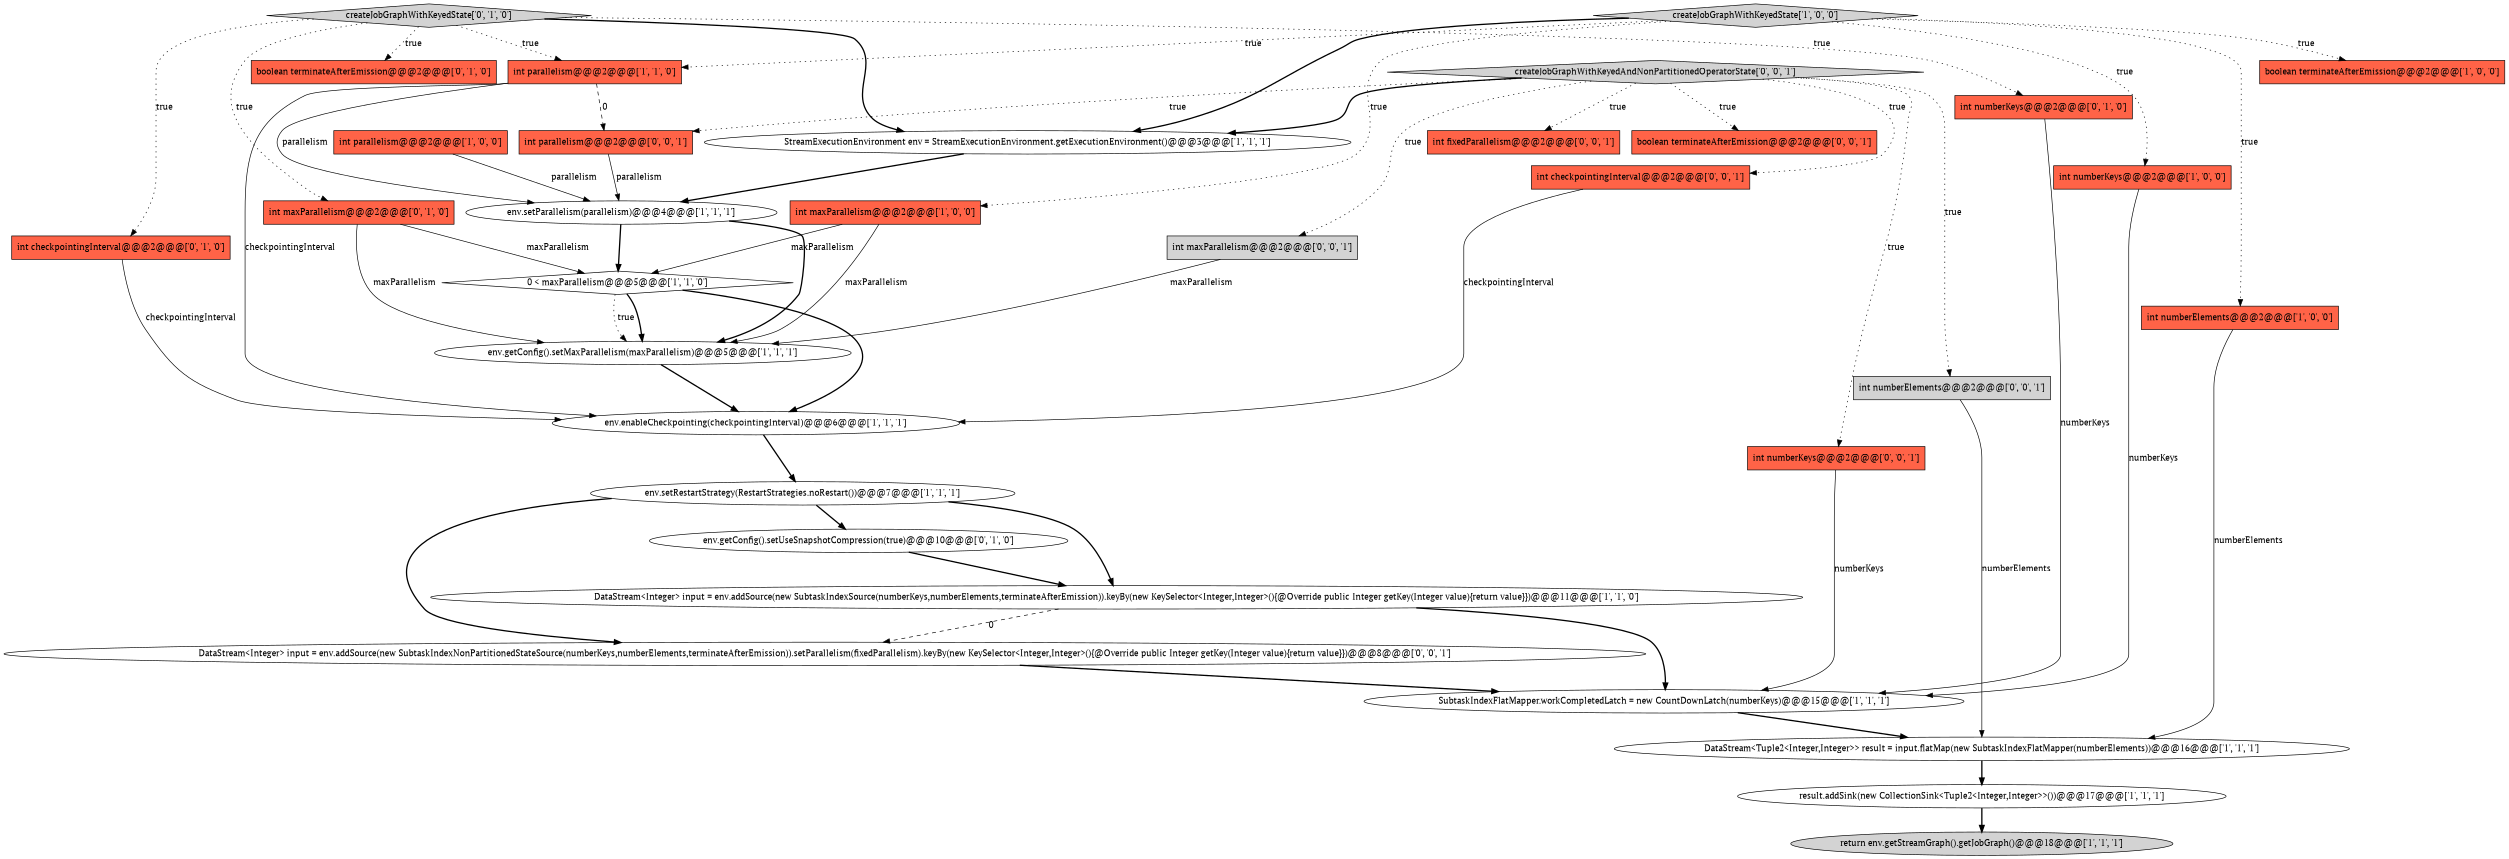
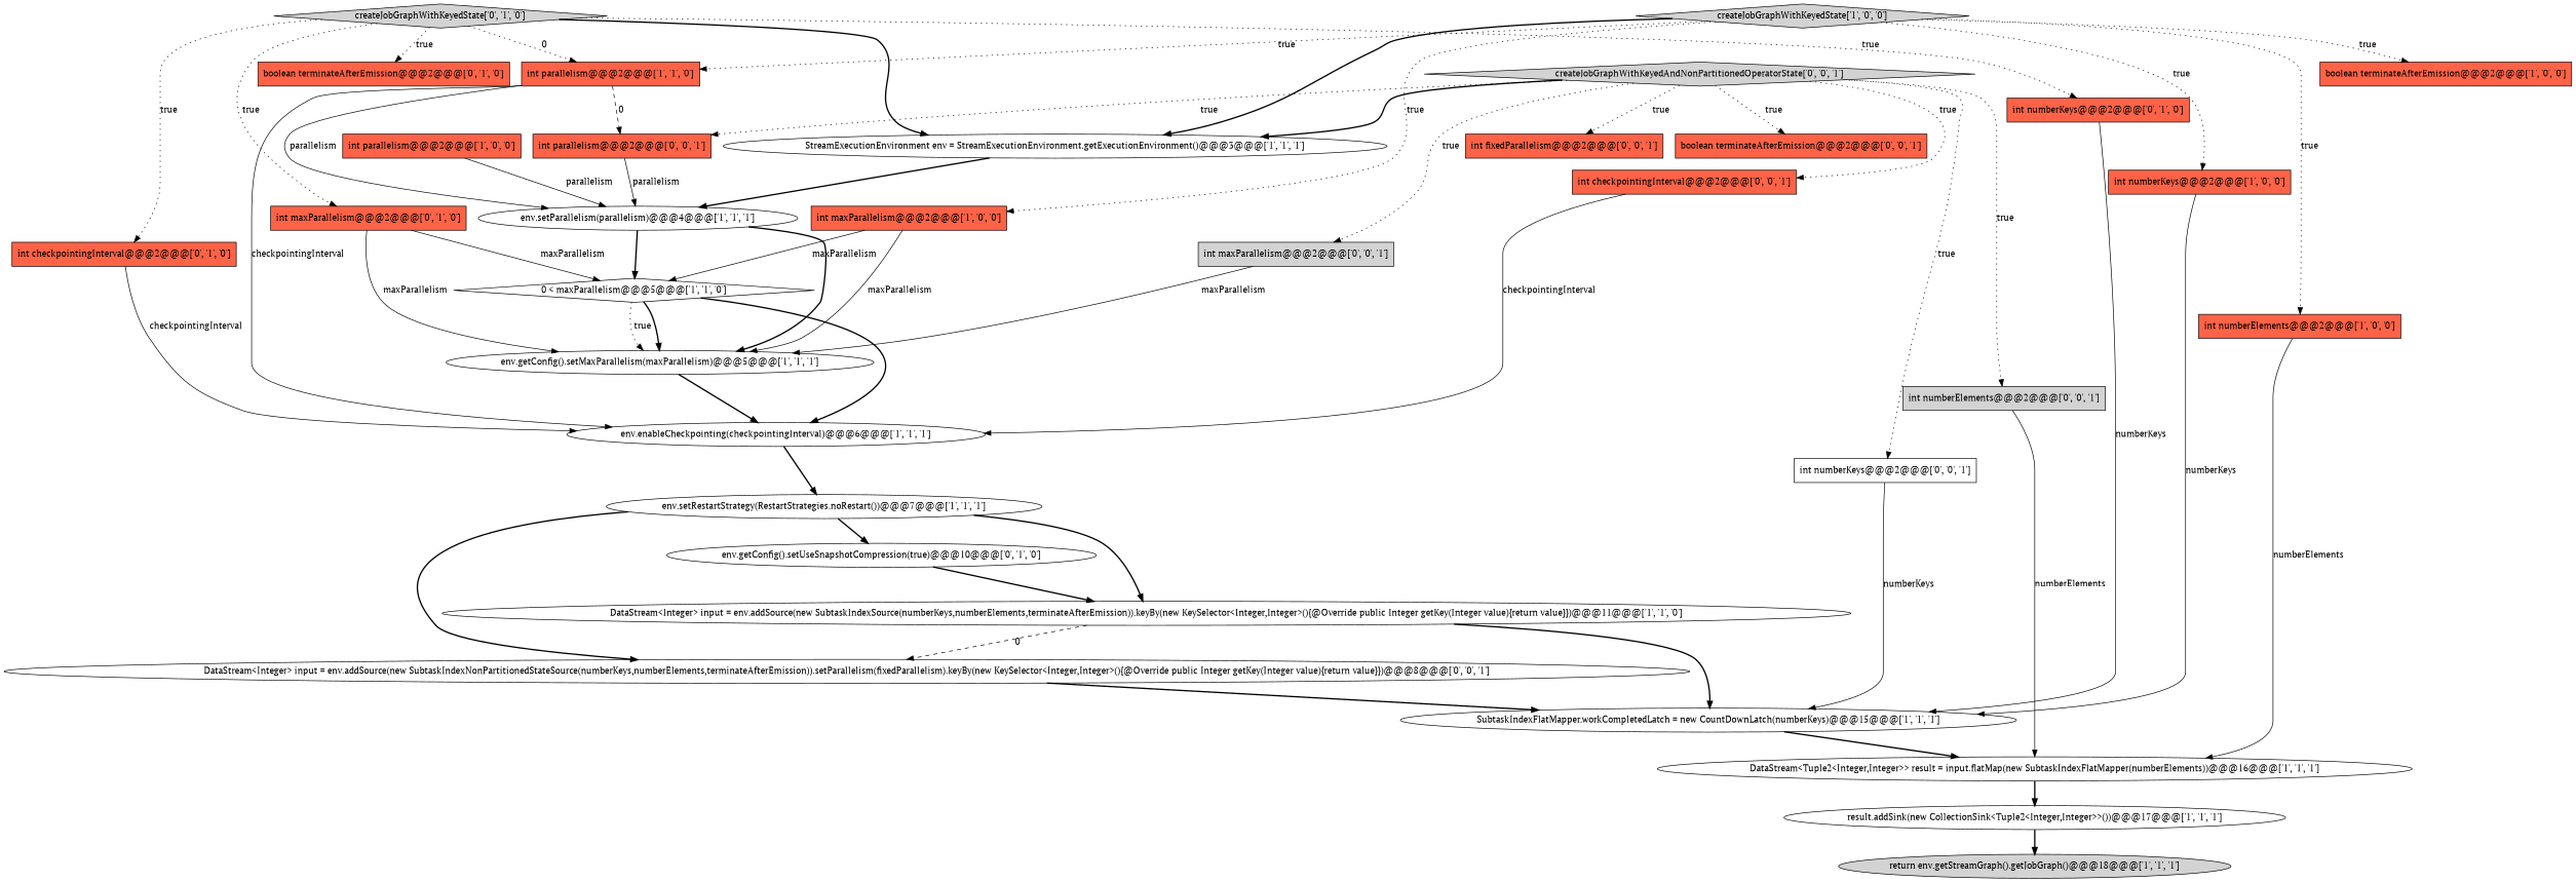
  digraph {
    fontname="PT Serif"
    node [fillcolor=tomato fontname="PT Serif" shape=box style=filled]
    edge [fontname="PT Serif" style=bold]
    n1 [label="int numberKeys@@@2@@@['0', '1', '0']"]
    n2 [fillcolor=white label="SubtaskIndexFlatMapper.workCompletedLatch = new CountDownLatch(numberKeys)@@@15@@@['1', '1', '1']" shape=ellipse]
    n3 [fillcolor=white label="DataStream<Tuple2<Integer,Integer>> result = input.flatMap(new SubtaskIndexFlatMapper(numberElements))@@@16@@@['1', '1', '1']" shape=ellipse]
    n4 [label="int maxParallelism@@@2@@@['1', '0', '0']"]
    n5 [fillcolor=white label="env.getConfig().setMaxParallelism(maxParallelism)@@@5@@@['1', '1', '1']" shape=ellipse]
    n6 [fillcolor=white label="0 < maxParallelism@@@5@@@['1', '1', '0']" shape=diamond]
    n7 [fillcolor=white label="env.enableCheckpointing(checkpointingInterval)@@@6@@@['1', '1', '1']" shape=ellipse]
    n8 [fillcolor=white label="StreamExecutionEnvironment env = StreamExecutionEnvironment.getExecutionEnvironment()@@@3@@@['1', '1', '1']" shape=ellipse]
    n9 [fillcolor=white label="env.setParallelism(parallelism)@@@4@@@['1', '1', '1']" shape=ellipse]
    n10 [label="int checkpointingInterval@@@2@@@['0', '1', '0']"]
    n11 [fillcolor=white label="env.setRestartStrategy(RestartStrategies.noRestart())@@@7@@@['1', '1', '1']" shape=ellipse]
    n12 [label="boolean terminateAfterEmission@@@2@@@['0', '1', '0']"]
    n13 [fillcolor=white label="result.addSink(new CollectionSink<Tuple2<Integer,Integer>>())@@@17@@@['1', '1', '1']" shape=ellipse]
    n14 [label="int checkpointingInterval@@@2@@@['0', '0', '1']"]
    n15 [fillcolor=lightgray label="createJobGraphWithKeyedAndNonPartitionedOperatorState['0', '0', '1']" shape=diamond]
    n16 [label="boolean terminateAfterEmission@@@2@@@['0', '0', '1']"]
    n17 [fillcolor=lightgray label="int maxParallelism@@@2@@@['0', '0', '1']"]
    n18 [label="int fixedParallelism@@@2@@@['0', '0', '1']"]
-   n19 [label="int numberKeys@@@2@@@['0', '0', '1']"]
+   n19 [fillcolor=white label="int numberKeys@@@2@@@['0', '0', '1']"]
    n20 [fillcolor=lightgray label="int numberElements@@@2@@@['0', '0', '1']"]
    n21 [label="int parallelism@@@2@@@['0', '0', '1']"]
    n22 [fillcolor=white label="DataStream<Integer> input = env.addSource(new SubtaskIndexNonPartitionedStateSource(numberKeys,numberElements,terminateAfterEmission)).setParallelism(fixedParallelism).keyBy(new KeySelector<Integer,Integer>(){@Override public Integer getKey(Integer value){return value}})@@@8@@@['0', '0', '1']" shape=ellipse]
    n23 [fillcolor=white label="env.getConfig().setUseSnapshotCompression(true)@@@10@@@['0', '1', '0']" shape=ellipse]
    n24 [fillcolor=white label="DataStream<Integer> input = env.addSource(new SubtaskIndexSource(numberKeys,numberElements,terminateAfterEmission)).keyBy(new KeySelector<Integer,Integer>(){@Override public Integer getKey(Integer value){return value}})@@@11@@@['1', '1', '0']" shape=ellipse]
    n25 [fillcolor=lightgray label="return env.getStreamGraph().getJobGraph()@@@18@@@['1', '1', '1']" shape=ellipse]
    n26 [label="int numberKeys@@@2@@@['1', '0', '0']"]
    n27 [label="int parallelism@@@2@@@['1', '1', '0']"]
    n28 [label="int maxParallelism@@@2@@@['0', '1', '0']"]
    n29 [fillcolor=lightgray label="createJobGraphWithKeyedState['1', '0', '0']" shape=diamond]
    n30 [label="int numberElements@@@2@@@['1', '0', '0']"]
    n31 [label="boolean terminateAfterEmission@@@2@@@['1', '0', '0']"]
    n32 [label="int parallelism@@@2@@@['1', '0', '0']"]
    n33 [fillcolor=lightgray label="createJobGraphWithKeyedState['0', '1', '0']" shape=diamond]
    n1 -> n2 [label=numberKeys style=solid]
    n2 -> n3
    n3 -> n13
    n4 -> n5 [label=maxParallelism style=solid]
    n4 -> n6 [label=maxParallelism style=solid]
    n5 -> n7
    n6 -> n5 [label=true style=dotted]
    n6 -> n5
    n6 -> n7
    n7 -> n11
    n8 -> n9
    n9 -> n5
    n9 -> n6
    n10 -> n7 [label=checkpointingInterval style=solid]
    n11 -> n22
    n11 -> n23
    n11 -> n24
    n13 -> n25
    n14 -> n7 [label=checkpointingInterval style=solid]
    n15 -> n8
    n15 -> n14 [label=true style=dotted]
    n15 -> n16 [label=true style=dotted]
    n15 -> n17 [label=true style=dotted]
    n15 -> n18 [label=true style=dotted]
    n15 -> n19 [label=true style=dotted]
    n15 -> n20 [label=true style=dotted]
    n15 -> n21 [label=true style=dotted]
    n17 -> n5 [label=maxParallelism style=solid]
    n19 -> n2 [label=numberKeys style=solid]
    n20 -> n3 [label=numberElements style=solid]
    n21 -> n9 [label=parallelism style=solid]
    n22 -> n2
    n23 -> n24
    n24 -> n2
    n24 -> n22 [label=0 style=dashed]
    n26 -> n2 [label=numberKeys style=solid]
    n27 -> n7 [label=checkpointingInterval style=solid]
    n27 -> n9 [label=parallelism style=solid]
    n27 -> n21 [label=0 style=dashed]
    n28 -> n5 [label=maxParallelism style=solid]
    n28 -> n6 [label=maxParallelism style=solid]
    n29 -> n4 [label=true style=dotted]
    n29 -> n8
    n29 -> n26 [label=true style=dotted]
    n29 -> n27 [label=true style=dotted]
    n29 -> n30 [label=true style=dotted]
    n29 -> n31 [label=true style=dotted]
    n30 -> n3 [label=numberElements style=solid]
    n32 -> n9 [label=parallelism style=solid]
    n33 -> n1 [label=true style=dotted]
    n33 -> n8
    n33 -> n10 [label=true style=dotted]
    n33 -> n12 [label=true style=dotted]
-   n33 -> n27 [label=true style=dotted]
+   n33 -> n27 [label=0 style=dotted]
    n33 -> n28 [label=true style=dotted]
  }
